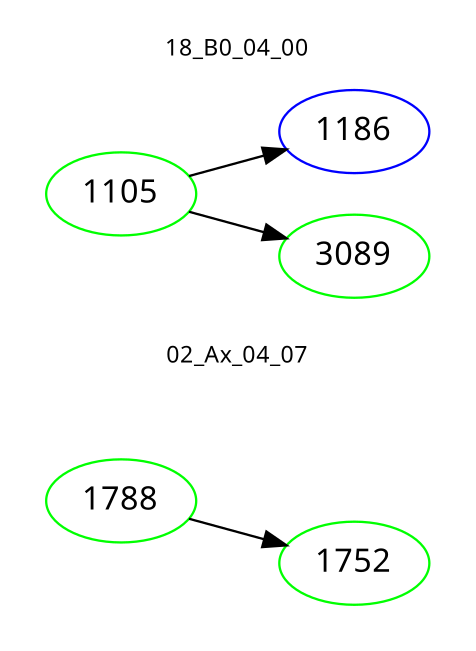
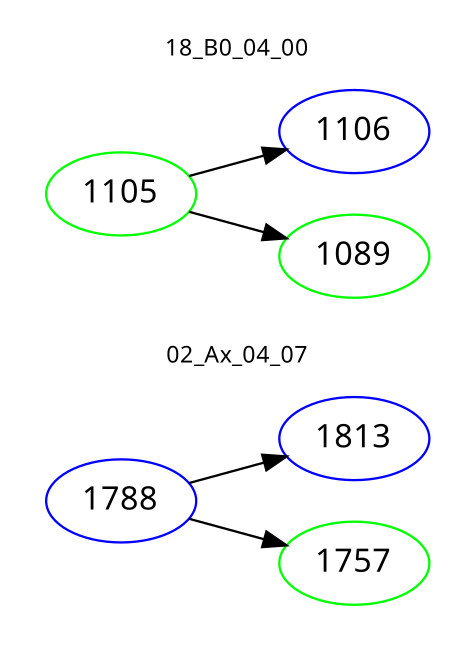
  digraph {
    fontname="Noto Sans"
    rankdir=LR
    node [color=blue fontname="Noto Sans"]
    edge [color=black fontname="Noto Sans"]
-   n1 [color=green label=1788]
-   n2 [color=green label=1752]
+   n1 [label=1788]
+   n2 [color=green label=1757]
+   n3 [label=1813]
    n4 [color=green label=1105]
-   n5 [color=green label=3089]
-   n6 [label=1186]
+   n5 [color=green label=1089]
+   n6 [label=1106]
    subgraph cluster_1 {
      color=white
      fontsize=10
      label="02_Ax_04_07"
      n1
      n2
+     n3
    }
    subgraph cluster_2 {
      color=white
      fontsize=10
      label="18_B0_04_00"
      n4
      n5
      n6
    }
    n1 -> n2
+   n1 -> n3
    n4 -> n5
    n4 -> n6
  }
